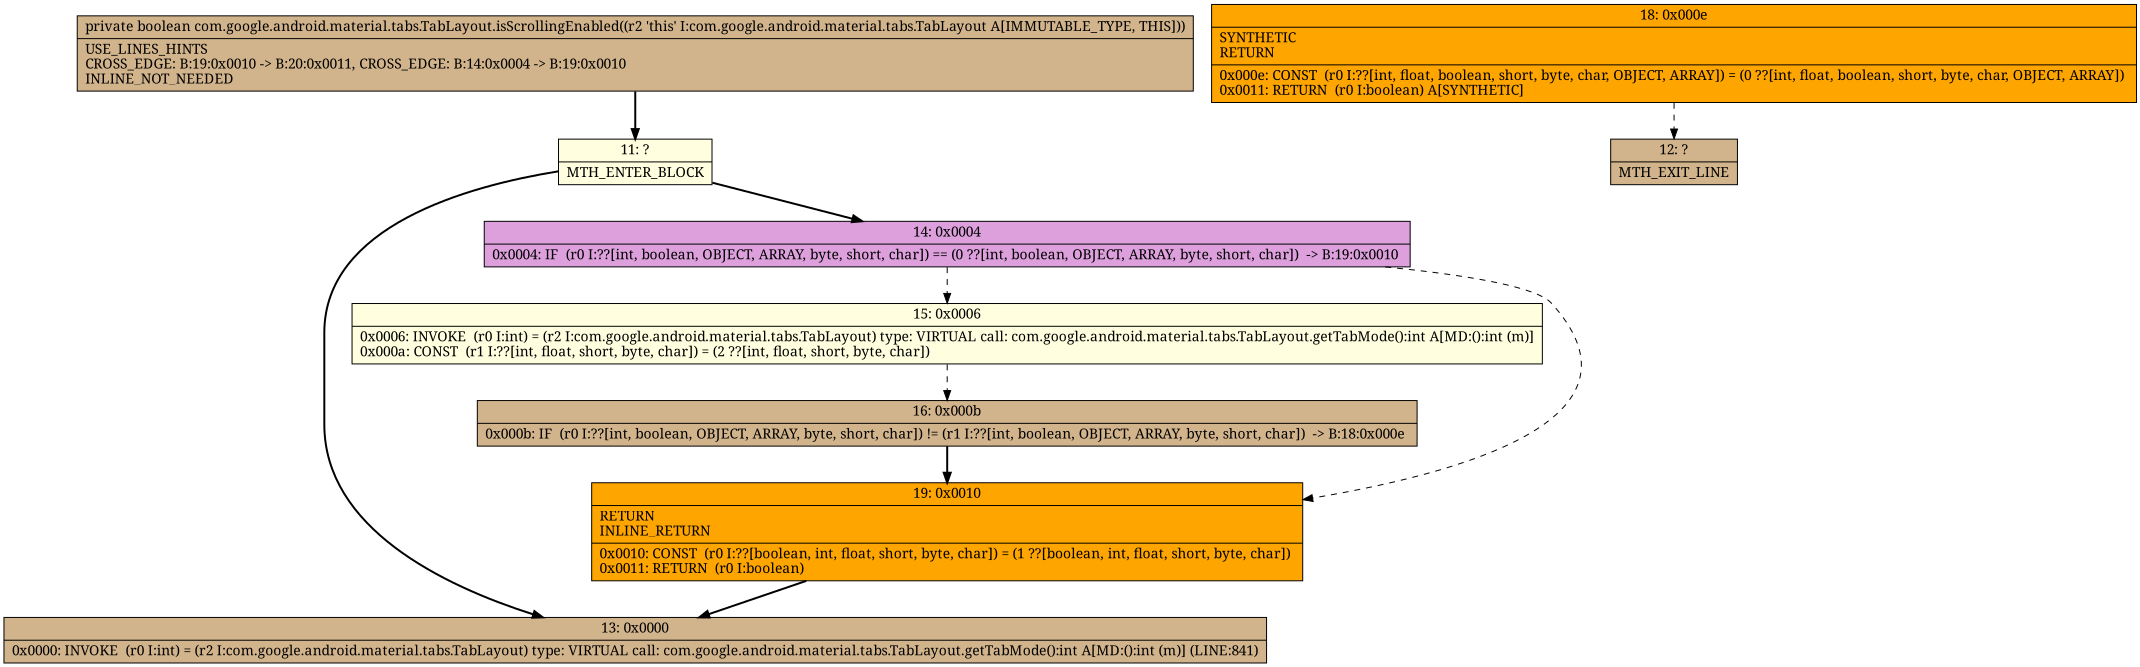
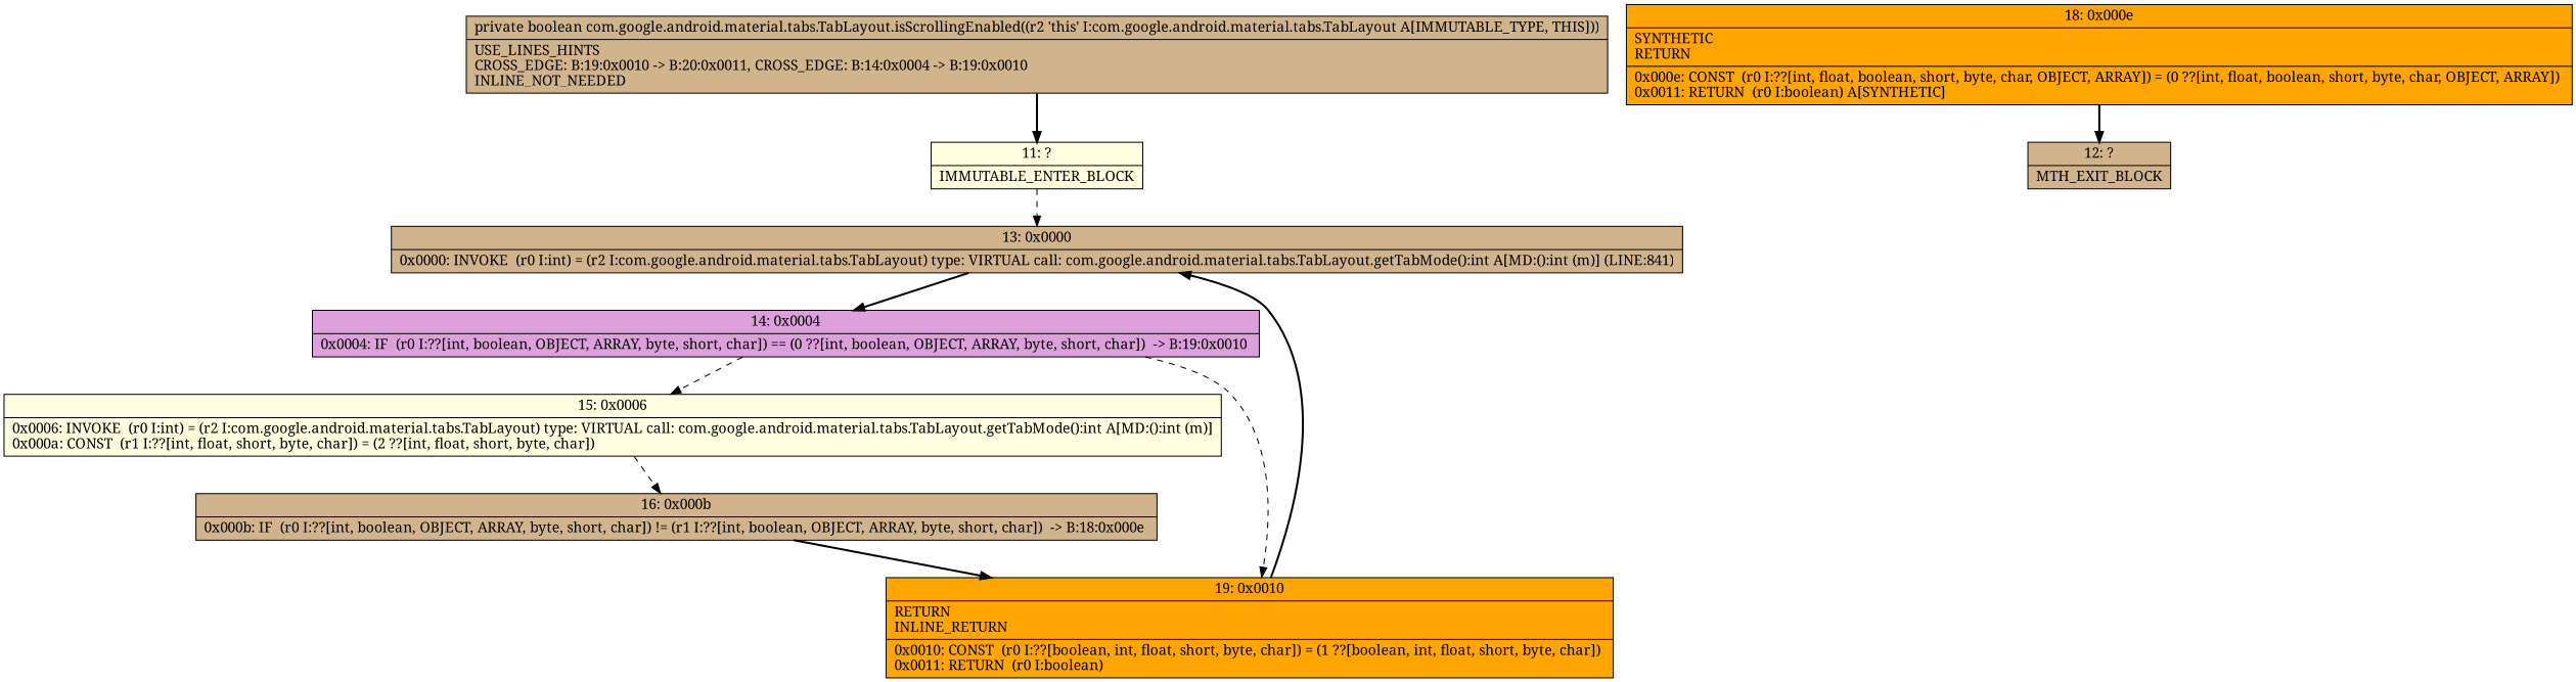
  digraph {
    fontname="Noto Serif"
    node [fillcolor=tan fontname="Noto Serif" shape=record style=filled]
    edge [fontname="Noto Serif" style=dashed]
-   n1 [fillcolor=lightyellow label="{11\:\ ?|MTH_ENTER_BLOCK\l}"]
+   n1 [fillcolor=lightyellow label="{11\:\ ?|IMMUTABLE_ENTER_BLOCK\l}"]
    n2 [label="{13\:\ 0x0000|0x0000: INVOKE  (r0 I:int) = (r2 I:com.google.android.material.tabs.TabLayout) type: VIRTUAL call: com.google.android.material.tabs.TabLayout.getTabMode():int A[MD:():int (m)] (LINE:841)\l}"]
    n3 [fillcolor=plum label="{14\:\ 0x0004|0x0004: IF  (r0 I:??[int, boolean, OBJECT, ARRAY, byte, short, char]) == (0 ??[int, boolean, OBJECT, ARRAY, byte, short, char])  \-\> B:19:0x0010 \l}"]
    n4 [fillcolor=lightyellow label="{15\:\ 0x0006|0x0006: INVOKE  (r0 I:int) = (r2 I:com.google.android.material.tabs.TabLayout) type: VIRTUAL call: com.google.android.material.tabs.TabLayout.getTabMode():int A[MD:():int (m)]\l0x000a: CONST  (r1 I:??[int, float, short, byte, char]) = (2 ??[int, float, short, byte, char]) \l}"]
    n5 [fillcolor=orange label="{19\:\ 0x0010|RETURN\lINLINE_RETURN\l|0x0010: CONST  (r0 I:??[boolean, int, float, short, byte, char]) = (1 ??[boolean, int, float, short, byte, char]) \l0x0011: RETURN  (r0 I:boolean) \l}"]
    n6 [label="{16\:\ 0x000b|0x000b: IF  (r0 I:??[int, boolean, OBJECT, ARRAY, byte, short, char]) != (r1 I:??[int, boolean, OBJECT, ARRAY, byte, short, char])  \-\> B:18:0x000e \l}"]
    n7 [fillcolor=orange label="{18\:\ 0x000e|SYNTHETIC\lRETURN\l|0x000e: CONST  (r0 I:??[int, float, boolean, short, byte, char, OBJECT, ARRAY]) = (0 ??[int, float, boolean, short, byte, char, OBJECT, ARRAY]) \l0x0011: RETURN  (r0 I:boolean) A[SYNTHETIC]\l}"]
-   n8 [label="{12\:\ ?|MTH_EXIT_LINE\l}"]
+   n8 [label="{12\:\ ?|MTH_EXIT_BLOCK\l}"]
    n9 [label="{private boolean com.google.android.material.tabs.TabLayout.isScrollingEnabled((r2 'this' I:com.google.android.material.tabs.TabLayout A[IMMUTABLE_TYPE, THIS]))  | USE_LINES_HINTS\lCROSS_EDGE: B:19:0x0010 \-\> B:20:0x0011, CROSS_EDGE: B:14:0x0004 \-\> B:19:0x0010\lINLINE_NOT_NEEDED\l}"]
-   n1 -> n2 [style=bold]
-   n1 -> n3 [style=bold]
+   n1 -> n2
+   n2 -> n3 [style=bold]
    n3 -> n4
    n3 -> n5
    n4 -> n6
    n5 -> n2 [style=bold]
    n6 -> n5 [style=bold]
-   n7 -> n8
+   n7 -> n8 [style=bold]
    n9 -> n1 [style=bold]
  }
